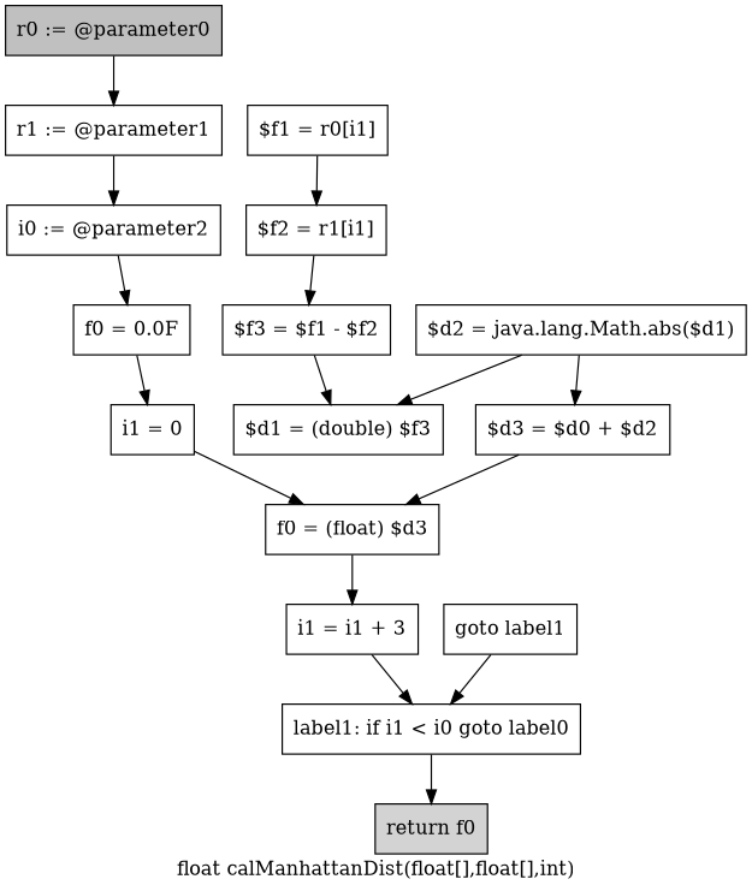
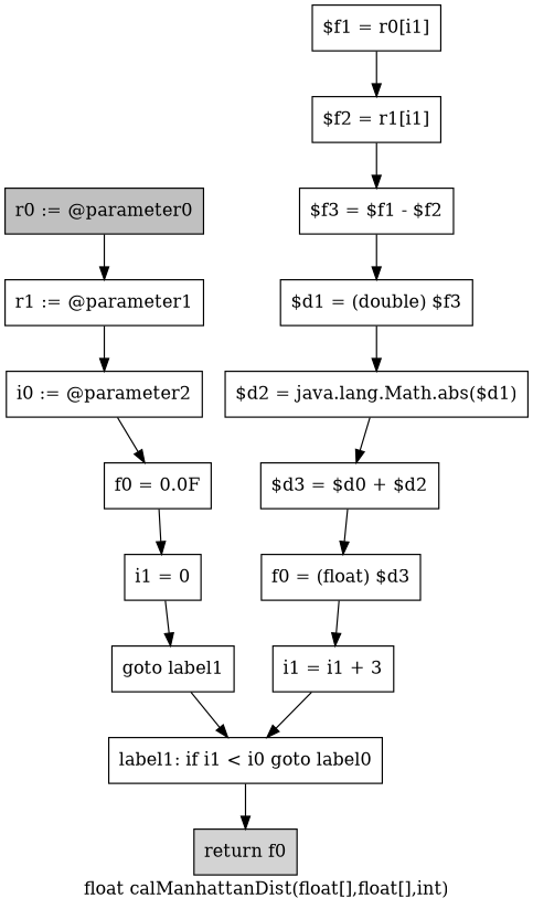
  digraph {
    label="float calManhattanDist(float[],float[],int)"
    node [shape=box]
    n1 [fillcolor=gray label="r0 := @parameter0" style=filled]
    n2 [label="r1 := @parameter1"]
    n3 [label="i0 := @parameter2"]
    n4 [label="f0 = 0.0F"]
    n5 [label="i1 = 0"]
    n6 [label="goto label1"]
    n7 [label="label1: if i1 < i0 goto label0"]
    n8 [fillcolor=lightgray label="return f0" style=filled]
    n9 [label="$f1 = r0[i1]"]
    n10 [label="$f2 = r1[i1]"]
    n11 [label="$f3 = $f1 - $f2"]
    n12 [label="$d1 = (double) $f3"]
    n13 [label="$d2 = java.lang.Math.abs($d1)"]
    n14 [label="$d3 = $d0 + $d2"]
    n15 [label="f0 = (float) $d3"]
    n16 [label="i1 = i1 + 3"]
    n1 -> n2
    n2 -> n3
    n3 -> n4
    n4 -> n5
-   n5 -> n15
+   n5 -> n6
    n6 -> n7
    n7 -> n8
    n9 -> n10
    n10 -> n11
    n11 -> n12
-   n13 -> n12
+   n12 -> n13
    n13 -> n14
    n14 -> n15
    n15 -> n16
    n16 -> n7
  }
